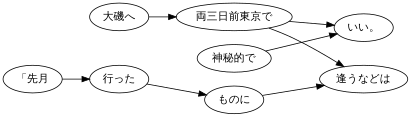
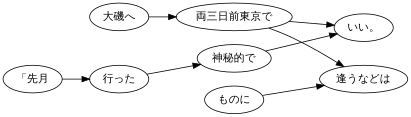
  digraph {
    rankdir=LR
    n1 [label="「先月"]
    n2 [label="行った"]
    n3 [label="ものに"]
    n4 [label="大磯へ"]
    n5 [label="両三日前東京で"]
    n6 [label="逢うなどは"]
    n7 [label="いい。"]
    n8 [label="神秘的で"]
    n1 -> n2
-   n2 -> n3
+   n2 -> n8
    n3 -> n6
    n4 -> n5
    n5 -> n6
    n5 -> n7
    n8 -> n7
  }
